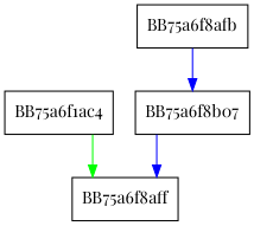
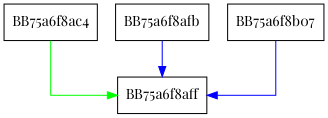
  digraph {
    fontname="Playfair Display"
    splines=ortho
    node [fontname="Playfair Display" shape=box]
    edge [color=blue fontname="Playfair Display"]
-   BB75a6f8ac4 [label=BB75a6f1ac4]
+   BB75a6f8ac4
    BB75a6f8aff
    BB75a6f8afb
    BB75a6f8b07
    BB75a6f8ac4 -> BB75a6f8aff [color=green]
-   BB75a6f8afb -> BB75a6f8b07
+   BB75a6f8afb -> BB75a6f8aff
    BB75a6f8b07 -> BB75a6f8aff
  }
